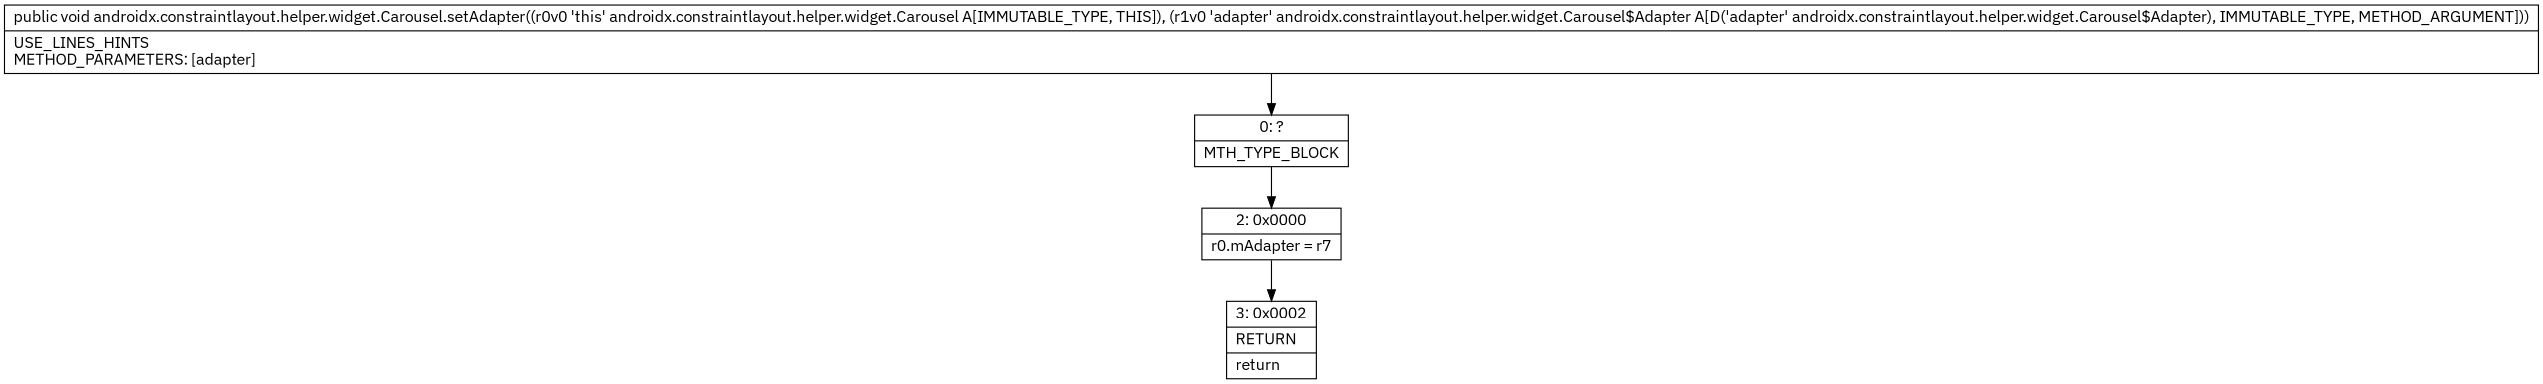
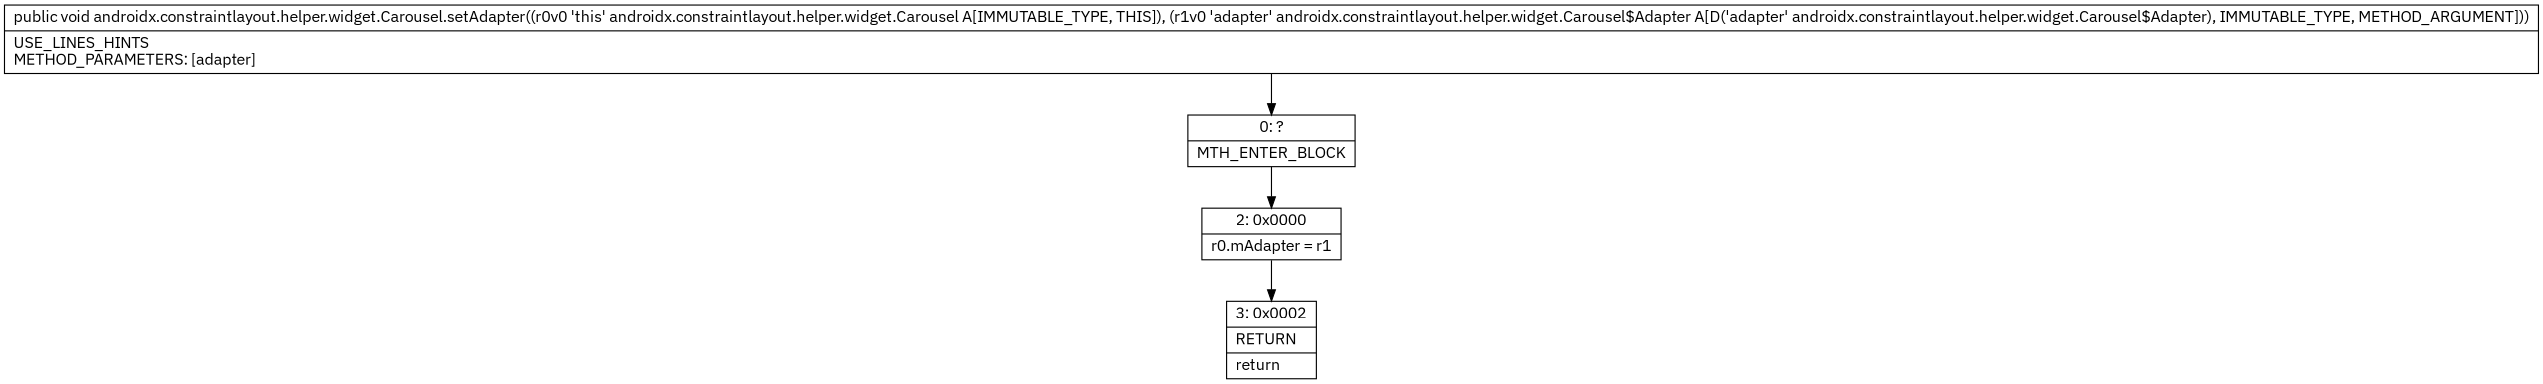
  digraph {
    fontname="IBM Plex Sans"
    node [fontname="IBM Plex Sans" shape=record]
    edge [fontname="IBM Plex Sans"]
-   n1 [label="{0\:\ ?|MTH_TYPE_BLOCK\l}"]
-   n2 [label="{2\:\ 0x0000|r0.mAdapter = r7\l}"]
+   n1 [label="{0\:\ ?|MTH_ENTER_BLOCK\l}"]
+   n2 [label="{2\:\ 0x0000|r0.mAdapter = r1\l}"]
    n3 [label="{3\:\ 0x0002|RETURN\l|return\l}"]
    n4 [label="{public void androidx.constraintlayout.helper.widget.Carousel.setAdapter((r0v0 'this' androidx.constraintlayout.helper.widget.Carousel A[IMMUTABLE_TYPE, THIS]), (r1v0 'adapter' androidx.constraintlayout.helper.widget.Carousel$Adapter A[D('adapter' androidx.constraintlayout.helper.widget.Carousel$Adapter), IMMUTABLE_TYPE, METHOD_ARGUMENT]))  | USE_LINES_HINTS\lMETHOD_PARAMETERS: [adapter]\l}"]
    n1 -> n2
    n2 -> n3
    n4 -> n1
  }
